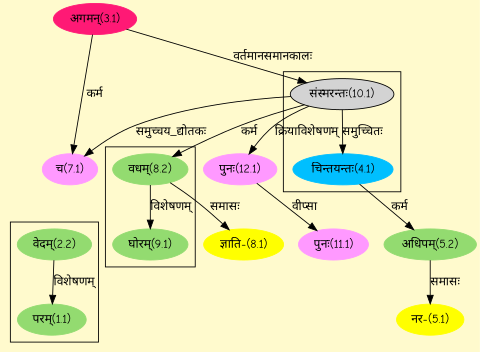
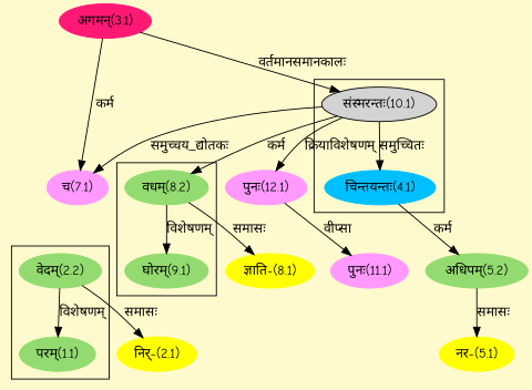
  digraph {
    bgcolor=lemonchiffon1
    compound=true
    fontname="Comic Neue"
    rankdir=BT
    node [color="#93DB70" fontname="Comic Neue" style=filled]
    edge [dir=back fontname="Comic Neue"]
    n1 [label="परम्(1.1)"]
    n2 [label="वेदम्(2.2)"]
    n3 [color="#00BFFF" label="चिन्तयन्तः(4.1)"]
    n4 [label="संस्मरन्तः(10.1)" color=""]
    n5 [label="वधम्(8.2)"]
    n6 [label="घोरम्(9.1)"]
    n7 [color="#FF1975" label="अगमन्(3.1)"]
+   n8 [color="#FFFF00" label="निर्-(2.1)"]
    n9 [color="#FFFF00" label="नर-(5.1)"]
    n10 [label="अधिपम्(5.2)"]
    n11 [color="#FF99FF" label="च(7.1)"]
    n12 [color="#FFFF00" label="ज्ञाति-(8.1)"]
    n13 [color="#FF99FF" label="पुनः(11.1)"]
    n14 [color="#FF99FF" label="पुनः(12.1)"]
    subgraph cluster_1 {
      n1
      n2
    }
    subgraph cluster_2 {
      n3
      n4
    }
    subgraph cluster_3 {
      n5
      n6
    }
    n1 -> n2 [label="विशेषणम्"]
    n3 -> n4 [label="समुच्चितः"]
    n4 -> n7 [label="वर्तमानसमानकालः"]
    n5 -> n4 [label="कर्म"]
    n6 -> n5 [label="विशेषणम्"]
+   n8 -> n2 [label="समासः"]
    n9 -> n10 [label="समासः"]
    n10 -> n3 [label="कर्म"]
    n11 -> n4 [label="समुच्चय_द्योतकः"]
    n11 -> n7 [label="कर्म"]
    n12 -> n5 [label="समासः"]
    n13 -> n14 [label="वीप्सा"]
    n14 -> n4 [label="क्रियाविशेषणम्"]
  }
